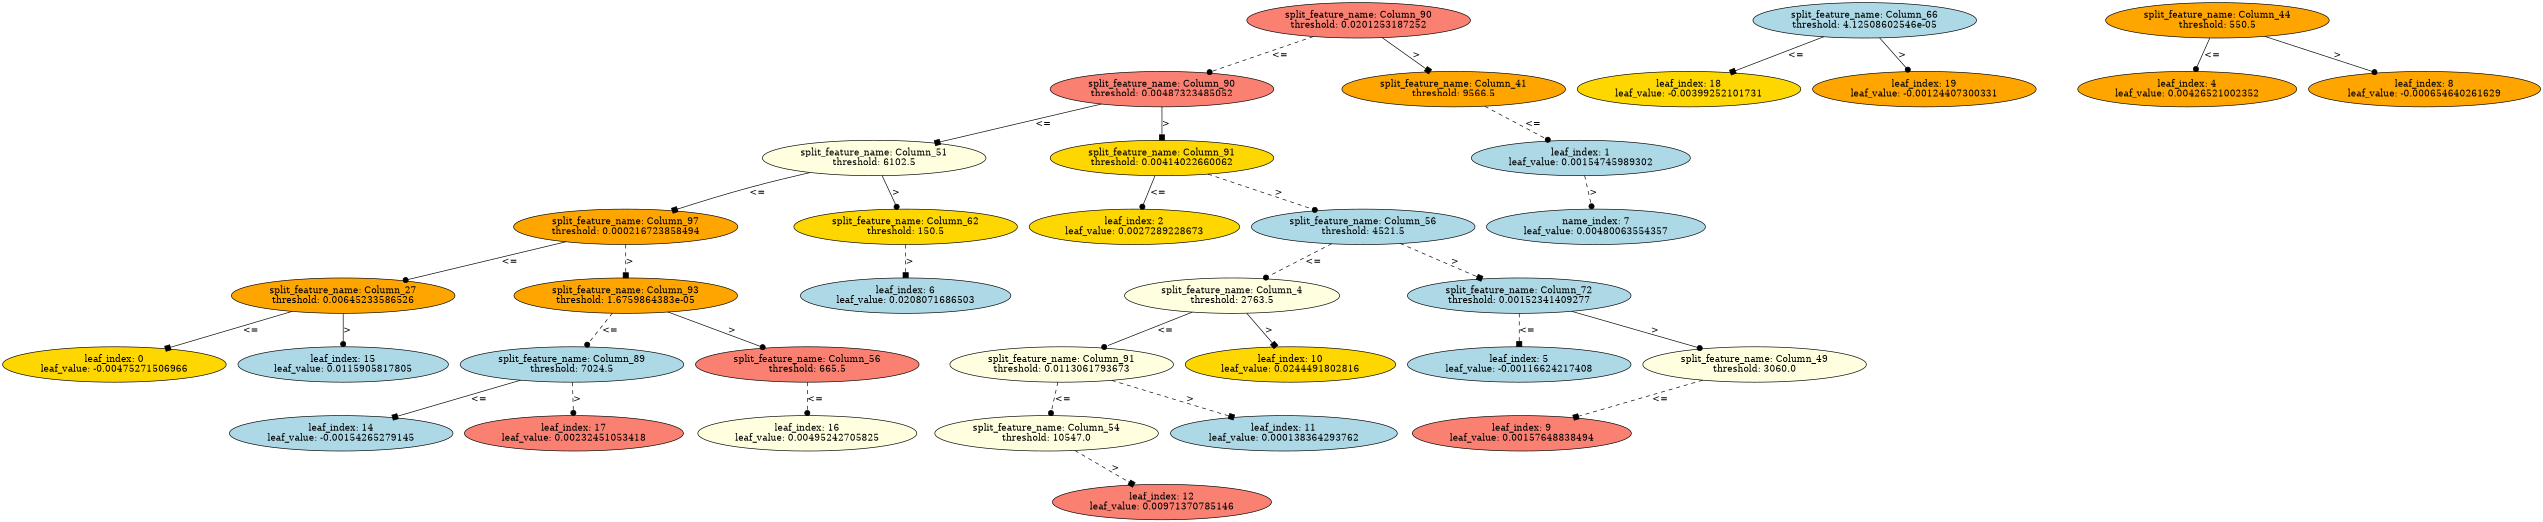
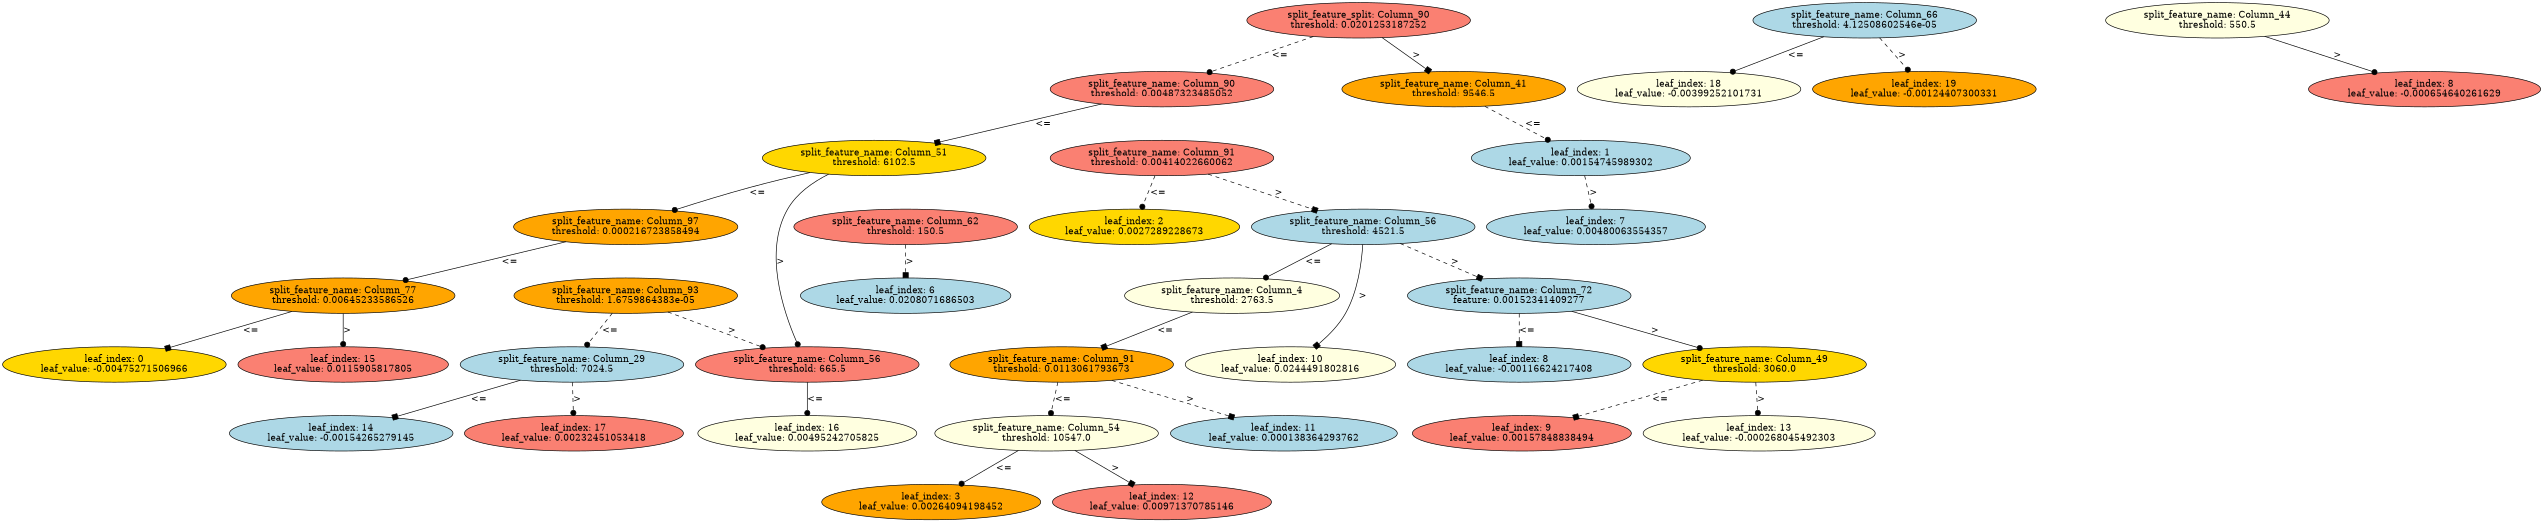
  digraph {
    node [fillcolor=lightblue style=filled]
    edge [arrowhead=dot style=dashed]
-   n1 [fillcolor=salmon label="split_feature_name: Column_90\nthreshold: 0.0201253187252"]
+   n1 [fillcolor=salmon label="split_feature_split: Column_90\nthreshold: 0.0201253187252"]
    n2 [fillcolor=salmon label="split_feature_name: Column_90\nthreshold: 0.00487323485052"]
-   n3 [fillcolor=orange label="split_feature_name: Column_41\nthreshold: 9566.5"]
-   n4 [fillcolor=lightyellow label="split_feature_name: Column_51\nthreshold: 6102.5"]
-   n5 [fillcolor=gold label="split_feature_name: Column_91\nthreshold: 0.00414022660062"]
+   n3 [fillcolor=orange label="split_feature_name: Column_41\nthreshold: 9546.5"]
+   n4 [fillcolor=gold label="split_feature_name: Column_51\nthreshold: 6102.5"]
+   n5 [fillcolor=salmon label="split_feature_name: Column_91\nthreshold: 0.00414022660062"]
    n6 [label="leaf_index: 1\nleaf_value: 0.00154745989302"]
    n7 [fillcolor=orange label="split_feature_name: Column_97\nthreshold: 0.000216723858494"]
-   n8 [fillcolor=gold label="split_feature_name: Column_62\nthreshold: 150.5"]
+   n8 [fillcolor=salmon label="split_feature_name: Column_62\nthreshold: 150.5"]
    n9 [fillcolor=gold label="leaf_index: 2\nleaf_value: 0.0027289228673"]
    n10 [label="split_feature_name: Column_56\nthreshold: 4521.5"]
-   n11 [fillcolor=orange label="split_feature_name: Column_27\nthreshold: 0.00645233586526"]
+   n11 [fillcolor=orange label="split_feature_name: Column_77\nthreshold: 0.00645233586526"]
    n12 [fillcolor=orange label="split_feature_name: Column_93\nthreshold: 1.6759864383e-05"]
    n13 [label="leaf_index: 6\nleaf_value: 0.0208071686503"]
    n14 [fillcolor=gold label="leaf_index: 0\nleaf_value: -0.00475271506966"]
-   n15 [label="leaf_index: 15\nleaf_value: 0.0115905817805"]
-   n16 [label="split_feature_name: Column_89\nthreshold: 7024.5"]
+   n15 [fillcolor=salmon label="leaf_index: 15\nleaf_value: 0.0115905817805"]
+   n16 [label="split_feature_name: Column_29\nthreshold: 7024.5"]
    n17 [fillcolor=salmon label="split_feature_name: Column_56\nthreshold: 665.5"]
    n18 [label="leaf_index: 14\nleaf_value: -0.00154265279145"]
    n19 [fillcolor=salmon label="leaf_index: 17\nleaf_value: 0.00232451053418"]
    n20 [fillcolor=lightyellow label="leaf_index: 16\nleaf_value: 0.00495242705825"]
    n21 [label="split_feature_name: Column_66\nthreshold: 4.12508602546e-05"]
-   n22 [fillcolor=gold label="leaf_index: 18\nleaf_value: -0.00399252101731"]
+   n22 [fillcolor=lightyellow label="leaf_index: 18\nleaf_value: -0.00399252101731"]
    n23 [fillcolor=orange label="leaf_index: 19\nleaf_value: -0.00124407300331"]
-   n24 [fillcolor=orange label="split_feature_name: Column_44\nthreshold: 550.5"]
-   n25 [fillcolor=orange label="leaf_index: 4\nleaf_value: 0.00426521002352"]
-   n26 [fillcolor=orange label="leaf_index: 8\nleaf_value: -0.000654640261629"]
+   n24 [fillcolor=lightyellow label="split_feature_name: Column_44\nthreshold: 550.5"]
+   n26 [fillcolor=salmon label="leaf_index: 8\nleaf_value: -0.000654640261629"]
    n27 [fillcolor=lightyellow label="split_feature_name: Column_4\nthreshold: 2763.5"]
-   n28 [label="split_feature_name: Column_72\nthreshold: 0.00152341409277"]
-   n29 [fillcolor=lightyellow label="split_feature_name: Column_91\nthreshold: 0.0113061793673"]
-   n30 [fillcolor=gold label="leaf_index: 10\nleaf_value: 0.0244491802816"]
-   n31 [label="leaf_index: 5\nleaf_value: -0.00116624217408"]
-   n32 [fillcolor=lightyellow label="split_feature_name: Column_49\nthreshold: 3060.0"]
+   n28 [label="split_feature_name: Column_72\nfeature: 0.00152341409277"]
+   n29 [fillcolor=orange label="split_feature_name: Column_91\nthreshold: 0.0113061793673"]
+   n30 [fillcolor=lightyellow label="leaf_index: 10\nleaf_value: 0.0244491802816"]
+   n31 [label="leaf_index: 8\nleaf_value: -0.00116624217408"]
+   n32 [fillcolor=gold label="split_feature_name: Column_49\nthreshold: 3060.0"]
    n33 [fillcolor=lightyellow label="split_feature_name: Column_54\nthreshold: 10547.0"]
    n34 [label="leaf_index: 11\nleaf_value: 0.000138364293762"]
+   n35 [fillcolor=orange label="leaf_index: 3\nleaf_value: 0.00264094198452"]
    n36 [fillcolor=salmon label="leaf_index: 12\nleaf_value: 0.00971370785146"]
-   n37 [fillcolor=salmon label="leaf_index: 9\nleaf_value: 0.00157648838494"]
-   n39 [label="name_index: 7\nleaf_value: 0.00480063554357"]
+   n37 [fillcolor=salmon label="leaf_index: 9\nleaf_value: 0.00157848838494"]
+   n38 [fillcolor=lightyellow label="leaf_index: 13\nleaf_value: -0.000268045492303"]
+   n39 [label="leaf_index: 7\nleaf_value: 0.00480063554357"]
    n1 -> n2 [label="<="]
    n1 -> n3 [arrowhead=box label=">" style=solid]
    n2 -> n4 [arrowhead=box label="<=" style=solid]
-   n2 -> n5 [arrowhead=box label=">" style=solid]
    n3 -> n6 [label="<="]
-   n4 -> n7 [arrowhead=box label="<=" style=solid]
-   n4 -> n8 [label=">" style=solid]
-   n5 -> n9 [label="<=" style=solid]
-   n5 -> n10 [label=">"]
+   n4 -> n7 [label="<=" style=solid]
+   n4 -> n17 [label=">" style=solid]
+   n5 -> n9 [label="<="]
+   n5 -> n10 [arrowhead=box label=">"]
    n6 -> n39 [label=">"]
    n7 -> n11 [label="<=" style=solid]
-   n7 -> n12 [arrowhead=box label=">"]
    n8 -> n13 [arrowhead=box label=">"]
-   n10 -> n27 [label="<="]
+   n10 -> n27 [label="<=" style=solid]
    n10 -> n28 [arrowhead=box label=">"]
    n11 -> n14 [arrowhead=box label="<=" style=solid]
    n11 -> n15 [label=">" style=solid]
    n12 -> n16 [label="<="]
-   n12 -> n17 [label=">" style=solid]
+   n12 -> n17 [label=">"]
    n16 -> n18 [arrowhead=box label="<=" style=solid]
    n16 -> n19 [label=">"]
-   n17 -> n20 [label="<="]
-   n21 -> n22 [arrowhead=box label="<=" style=solid]
-   n21 -> n23 [label=">" style=solid]
-   n24 -> n25 [label="<=" style=solid]
+   n17 -> n20 [label="<=" style=solid]
+   n21 -> n22 [label="<=" style=solid]
+   n21 -> n23 [label=">"]
    n24 -> n26 [label=">" style=solid]
-   n27 -> n29 [label="<=" style=solid]
-   n27 -> n30 [arrowhead=box label=">" style=solid]
+   n27 -> n29 [arrowhead=box label="<=" style=solid]
+   n10 -> n30 [arrowhead=box label=">" style=solid]
    n28 -> n31 [arrowhead=box label="<="]
    n28 -> n32 [label=">" style=solid]
    n29 -> n33 [label="<="]
    n29 -> n34 [arrowhead=box label=">"]
    n32 -> n37 [arrowhead=box label="<="]
-   n33 -> n36 [arrowhead=box label=">"]
+   n32 -> n38 [label=">"]
+   n33 -> n35 [label="<=" style=solid]
+   n33 -> n36 [arrowhead=box label=">" style=solid]
  }
